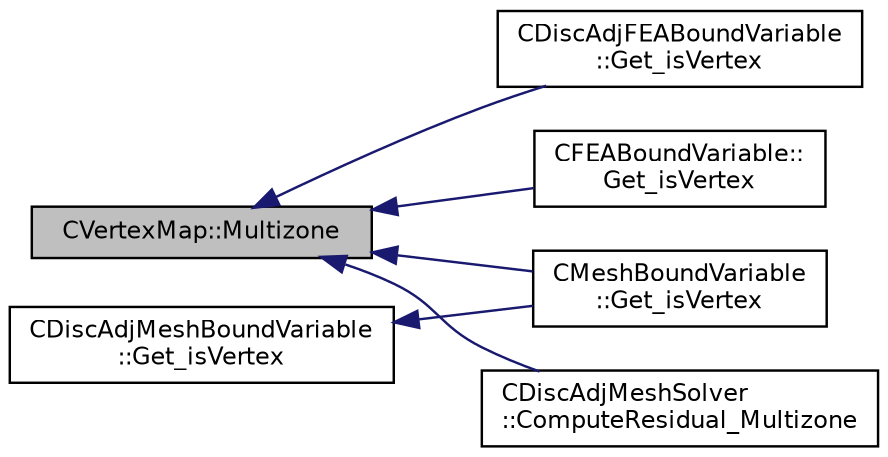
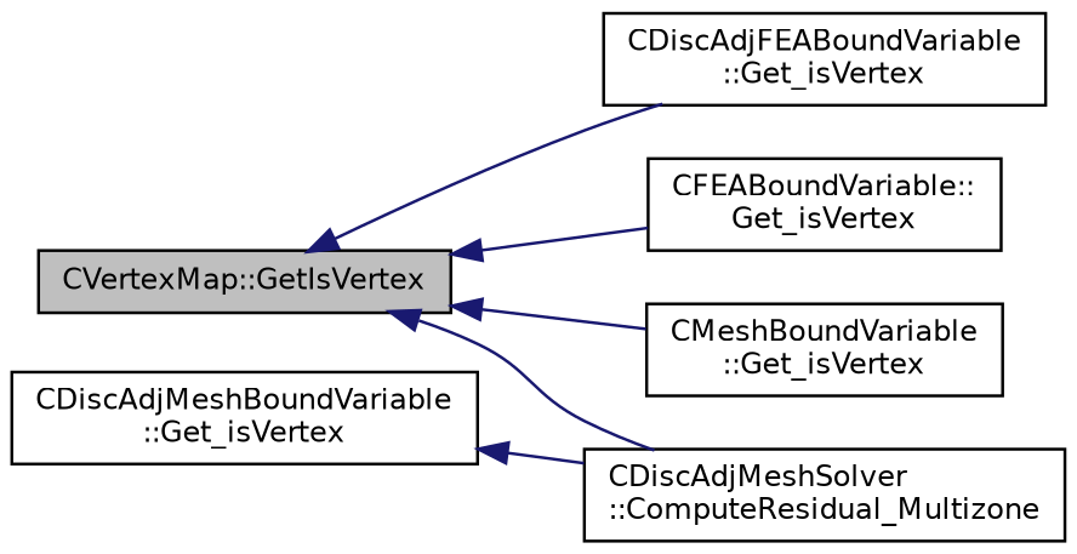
  digraph {
    rankdir=LR
    node [color=black fillcolor=white fontname=Helvetica fontsize=10 shape=record style=filled]
    edge [color=midnightblue dir=back fontname=Helvetica fontsize=10 labelfontname=Helvetica labelfontsize=10 style=solid]
-   n1 [fillcolor=grey75 fontcolor=black height=0.2 label="CVertexMap::Multizone" width=0.4]
+   n1 [fillcolor=grey75 fontcolor=black height=0.2 label="CVertexMap::GetIsVertex" width=0.4]
    n2 [height=0.2 label="CDiscAdjFEABoundVariable\l::Get_isVertex" width=0.4]
    n3 [height=0.2 label="CFEABoundVariable::\lGet_isVertex" width=0.4]
    n4 [height=0.2 label="CMeshBoundVariable\l::Get_isVertex" width=0.4]
    n5 [height=0.2 label="CDiscAdjMeshSolver\l::ComputeResidual_Multizone" width=0.4]
    n6 [height=0.2 label="CDiscAdjMeshBoundVariable\l::Get_isVertex" width=0.4]
    n1 -> n2
    n1 -> n3
    n1 -> n4
    n1 -> n5
-   n6 -> n4
+   n6 -> n5
  }
